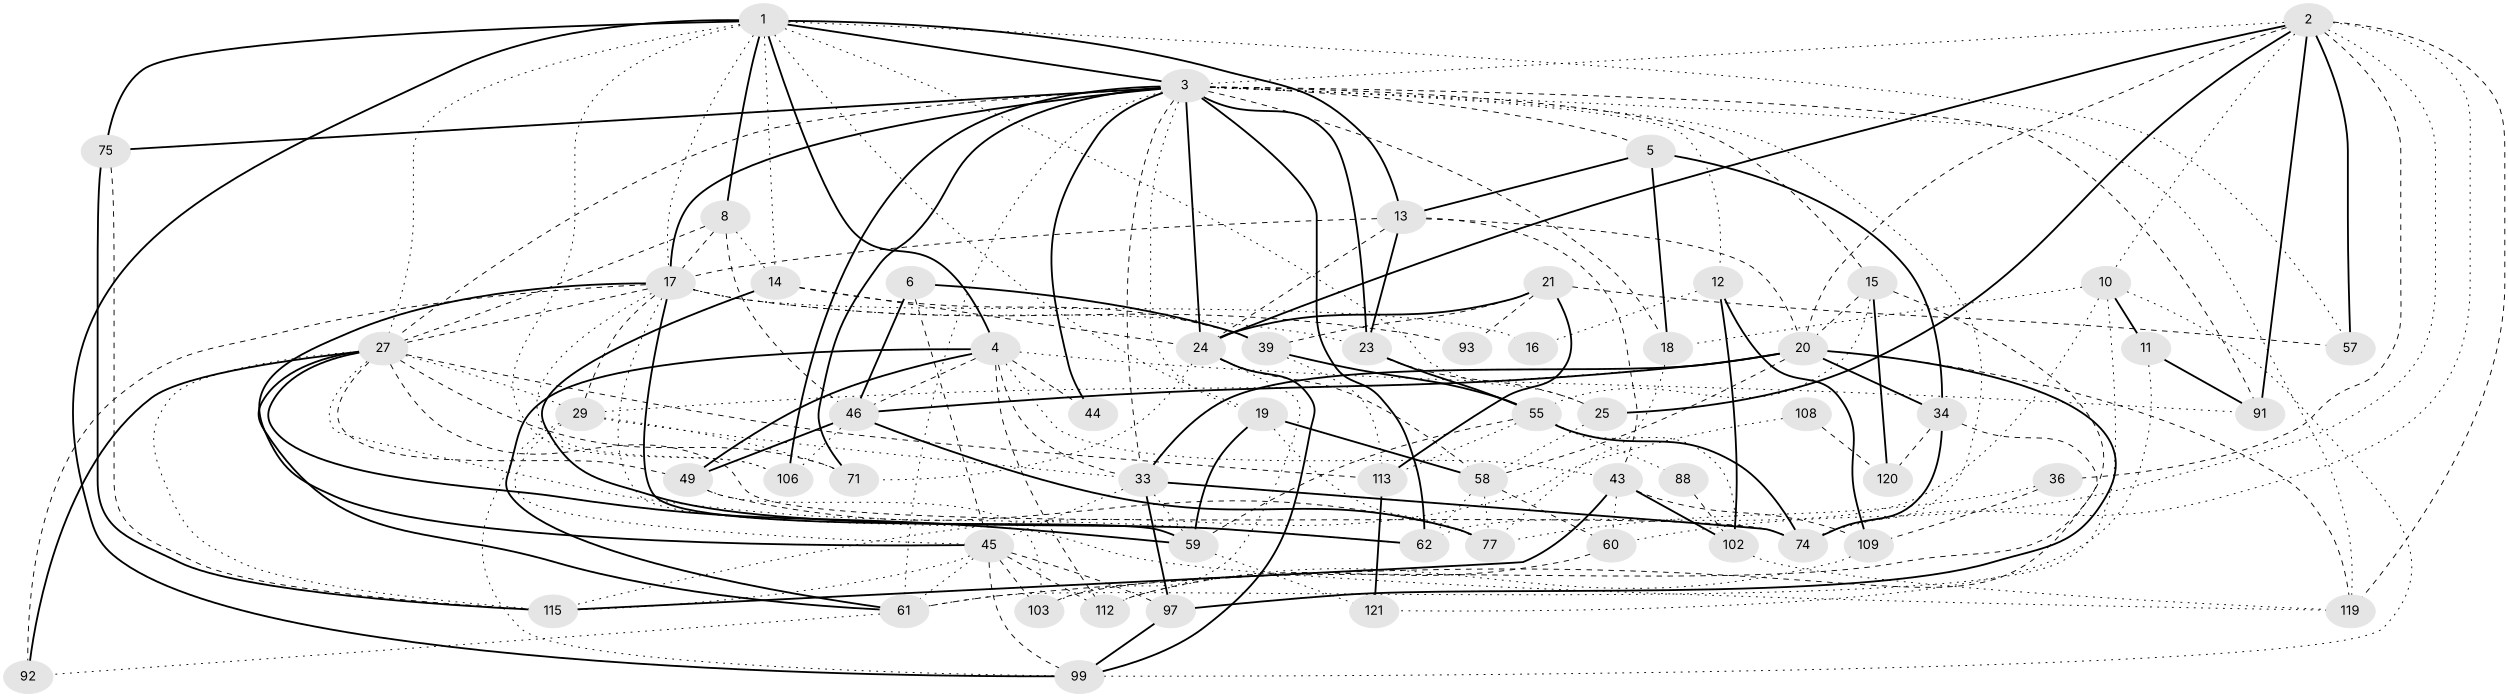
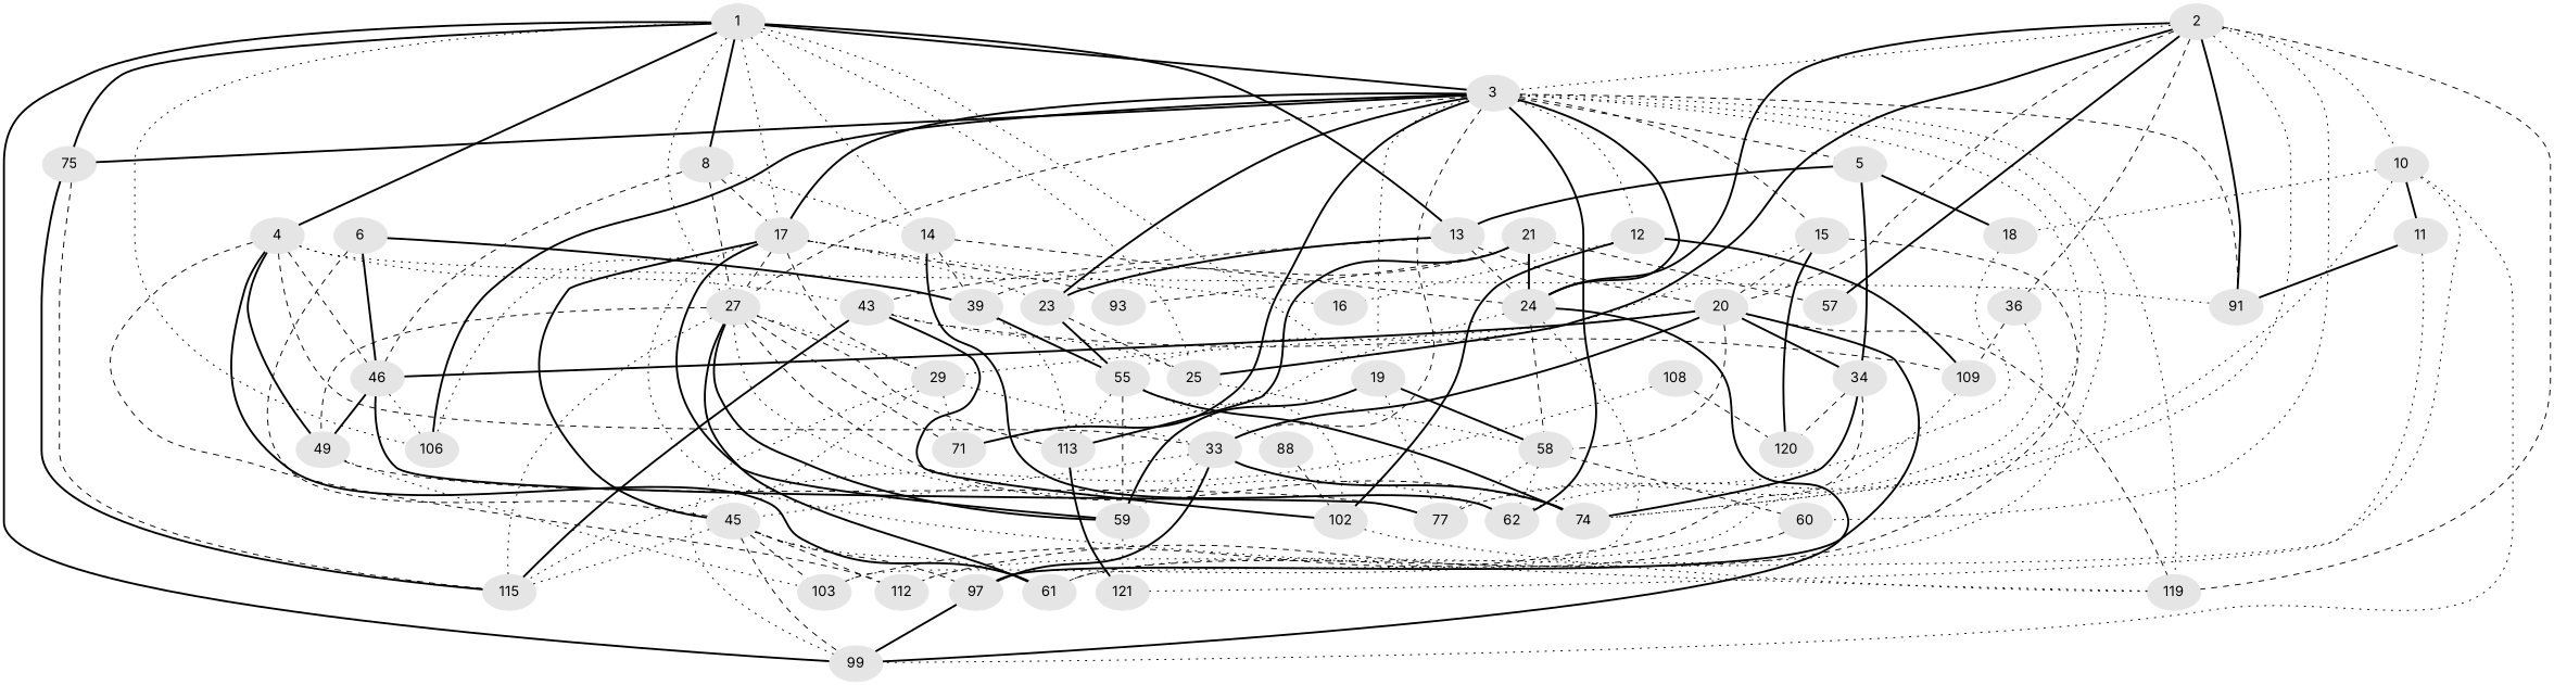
  graph {
    fontname=Inter
    node [color=gray90 fontname=Inter style=filled]
    edge [fontname=Inter style=dotted]
    1 [super="+31+32"]
    3 [super="+84+67+48+16"]
    4 [super="+94+89"]
    8 [super="+54"]
    13 [super="+63+28"]
    14 [super="+123"]
    17 [super="+73+105"]
    19 [super="+128+122"]
    25
    27 [super="+30"]
    57
    75
    99 [super="+125"]
    106
    24 [super="+81+52+35"]
    74 [super="+126"]
    91
    119
    5
    12
    15
    18
    23 [super="+40"]
    33 [super="+37+110+118"]
-   44
    61 [super="+64"]
    62 [super="+101"]
    71
    43 [super="+130+47"]
    46 [super="+78+98"]
    49 [super="+53+51"]
    112
    20 [super="+117+100"]
    39 [super="+107"]
    45 [super="+79+69"]
    59 [super="+70"]
    29 [super="+83+127"]
    n38 [label=16]
-   92
    93
    77 [super="+116"]
    58 [super="+65"]
    113
    115
    2 [super="+131+72+66"]
    10 [super="+96+41"]
    36
    60 [super="+82"]
    11
    34 [super="+50"]
    97
    103
    109
    102
    55
    120
    6 [super="+38"]
    121
    88
    21 [super="+87"]
    108
    1 -- 3 [style=bold]
    1 -- 4 [style=bold]
    1 -- 8 [style=bold]
    1 -- 13 [style=bold]
    1 -- 14
    1 -- 17
    1 -- 19
    1 -- 25
    1 -- 27
-   1 -- 57
    1 -- 75 [style=bold]
    1 -- 99 [style=bold]
    1 -- 106
    3 -- 17 [style=bold]
    3 -- 19
    3 -- 27 [style=dashed]
    3 -- 75 [style=bold]
    3 -- 106 [style=bold]
    3 -- 24 [style=bold]
    3 -- 74
    3 -- 91 [style=dashed]
    3 -- 119
    3 -- 5 [style=dashed]
    3 -- 12
    3 -- 15 [style=dashed]
-   3 -- 18 [style=dashed]
    3 -- 23 [style=bold]
    3 -- 33 [style=dashed weight=2]
-   3 -- 44 [style=bold]
    3 -- 61
    3 -- 62 [style=bold]
    3 -- 71 [style=bold]
    4 -- 91
    4 -- 33 [style=dashed]
-   4 -- 44 [style=dashed]
    4 -- 61 [style=bold]
    4 -- 43
    4 -- 46 [style=dashed]
    4 -- 49 [style=bold]
    4 -- 112 [style=dashed]
    8 -- 14
    8 -- 17 [style=dashed]
    8 -- 27 [style=dashed]
    8 -- 46 [style=dashed]
-   13 -- 17 [style=dashed weight=2]
    13 -- 24 [style=dashed]
    13 -- 23 [style=bold]
    13 -- 43 [style=dashed]
    13 -- 20 [style=dashed]
    14 -- 24 [style=dashed]
    14 -- 62 [style=bold]
    14 -- 39 [style=dashed]
    17 -- 27 [style=dashed]
    17 -- 106
    17 -- 119
    17 -- 23
    17 -- 45 [style=bold]
    17 -- 59 [style=bold]
    17 -- 29 [style=dashed]
    17 -- n38
-   17 -- 92 [style=dashed]
    17 -- 93 [style=dashed weight=2]
    19 -- 59 [style=bold]
    19 -- 77
    19 -- 58 [style=bold]
    25 -- 58
    27 -- 74 [style=dashed]
    27 -- 61 [style=bold]
    27 -- 62
    27 -- 71 [style=dashed]
    27 -- 49 [style=dashed]
    27 -- 59 [style=bold]
    27 -- 29
-   27 -- 92 [style=bold]
    27 -- 113 [style=dashed]
    27 -- 115
    75 -- 115 [style=bold]
    75 -- 115 [style=dashed]
    24 -- 99 [style=bold]
    24 -- 71
    24 -- 58 [style=dashed]
    24 -- 103
    5 -- 13 [style=bold]
    5 -- 18 [style=bold]
    5 -- 34 [style=bold]
    12 -- n38
    12 -- 109 [style=bold]
    12 -- 102 [style=bold]
    15 -- 61 [style=dashed]
    15 -- 20 [style=dashed]
    15 -- 55
    15 -- 120 [style=bold]
    18 -- 77
    23 -- 25 [style=dashed]
    23 -- 55 [style=bold]
    33 -- 74 [style=bold]
    33 -- 45
    33 -- 59
    33 -- 97 [style=bold]
-   61 -- 92
    43 -- 115 [style=bold]
-   43 -- 60
+   43 -- 25
    43 -- 109 [style=dashed]
    43 -- 102 [style=bold]
    46 -- 106
    46 -- 49 [style=bold]
    46 -- 77 [style=bold]
    49 -- 77 [style=dashed]
    49 -- 103
    20 -- 119 [style=dashed]
    20 -- 33 [style=bold]
    20 -- 46 [style=bold weight=2]
    20 -- 29
    20 -- 58 [style=dashed]
    20 -- 34 [style=bold]
    20 -- 97 [style=bold]
    39 -- 113
    39 -- 55 [style=bold]
    45 -- 99 [style=dashed]
    45 -- 61
    45 -- 112 [style=dashed]
    45 -- 115
    45 -- 97 [style=dashed]
    45 -- 103 [style=dashed]
    59 -- 121
    29 -- 99
    29 -- 33
    29 -- 71
    29 -- 45
    58 -- 62
    58 -- 77
    58 -- 60 [style=dashed]
    113 -- 121 [style=bold]
    2 -- 3
    2 -- 25 [style=bold]
    2 -- 57 [style=bold]
    2 -- 24 [style=bold]
    2 -- 74 [weight=2]
    2 -- 91 [style=bold]
    2 -- 119 [style=dashed]
    2 -- 20 [style=dashed]
    2 -- 10
    2 -- 36 [style=dashed]
    2 -- 60
    10 -- 99
    10 -- 18
    10 -- 61
    10 -- 62
    10 -- 11 [style=bold]
    36 -- 77
    36 -- 109 [style=dashed]
    60 -- 112 [style=dashed]
    11 -- 91 [style=bold]
    11 -- 121
    34 -- 74 [style=bold]
    34 -- 103 [style=dashed]
    34 -- 120 [style=dashed]
    97 -- 99 [style=bold]
    109 -- 112
    102 -- 119
    55 -- 74 [style=bold]
    55 -- 59 [style=dashed]
    55 -- 113
    55 -- 102
    55 -- 88
    6 -- 46 [style=bold]
    6 -- 39 [style=bold weight=2]
    6 -- 45 [style=dashed]
    88 -- 102 [style=dashed]
    21 -- 57 [style=dashed]
    21 -- 24 [style=bold]
    21 -- 39 [style=dashed]
    21 -- 93 [style=dashed]
    21 -- 113 [style=bold]
    108 -- 115
    108 -- 120 [style=dashed]
  }
